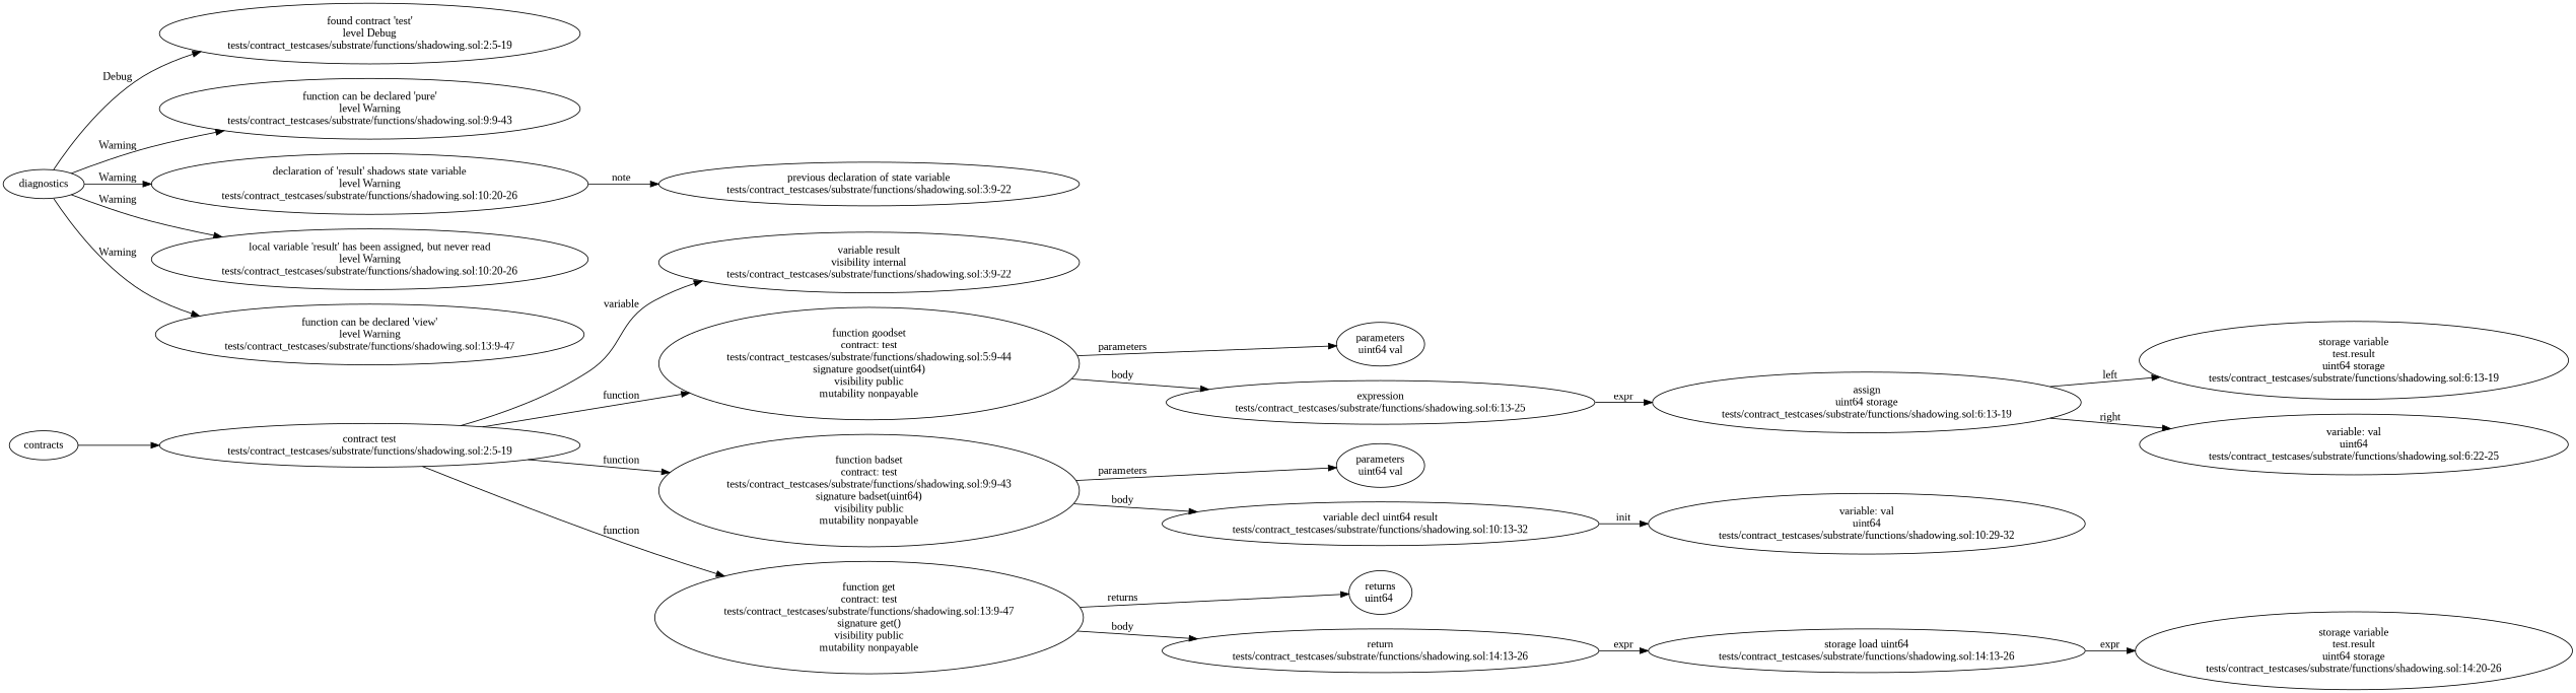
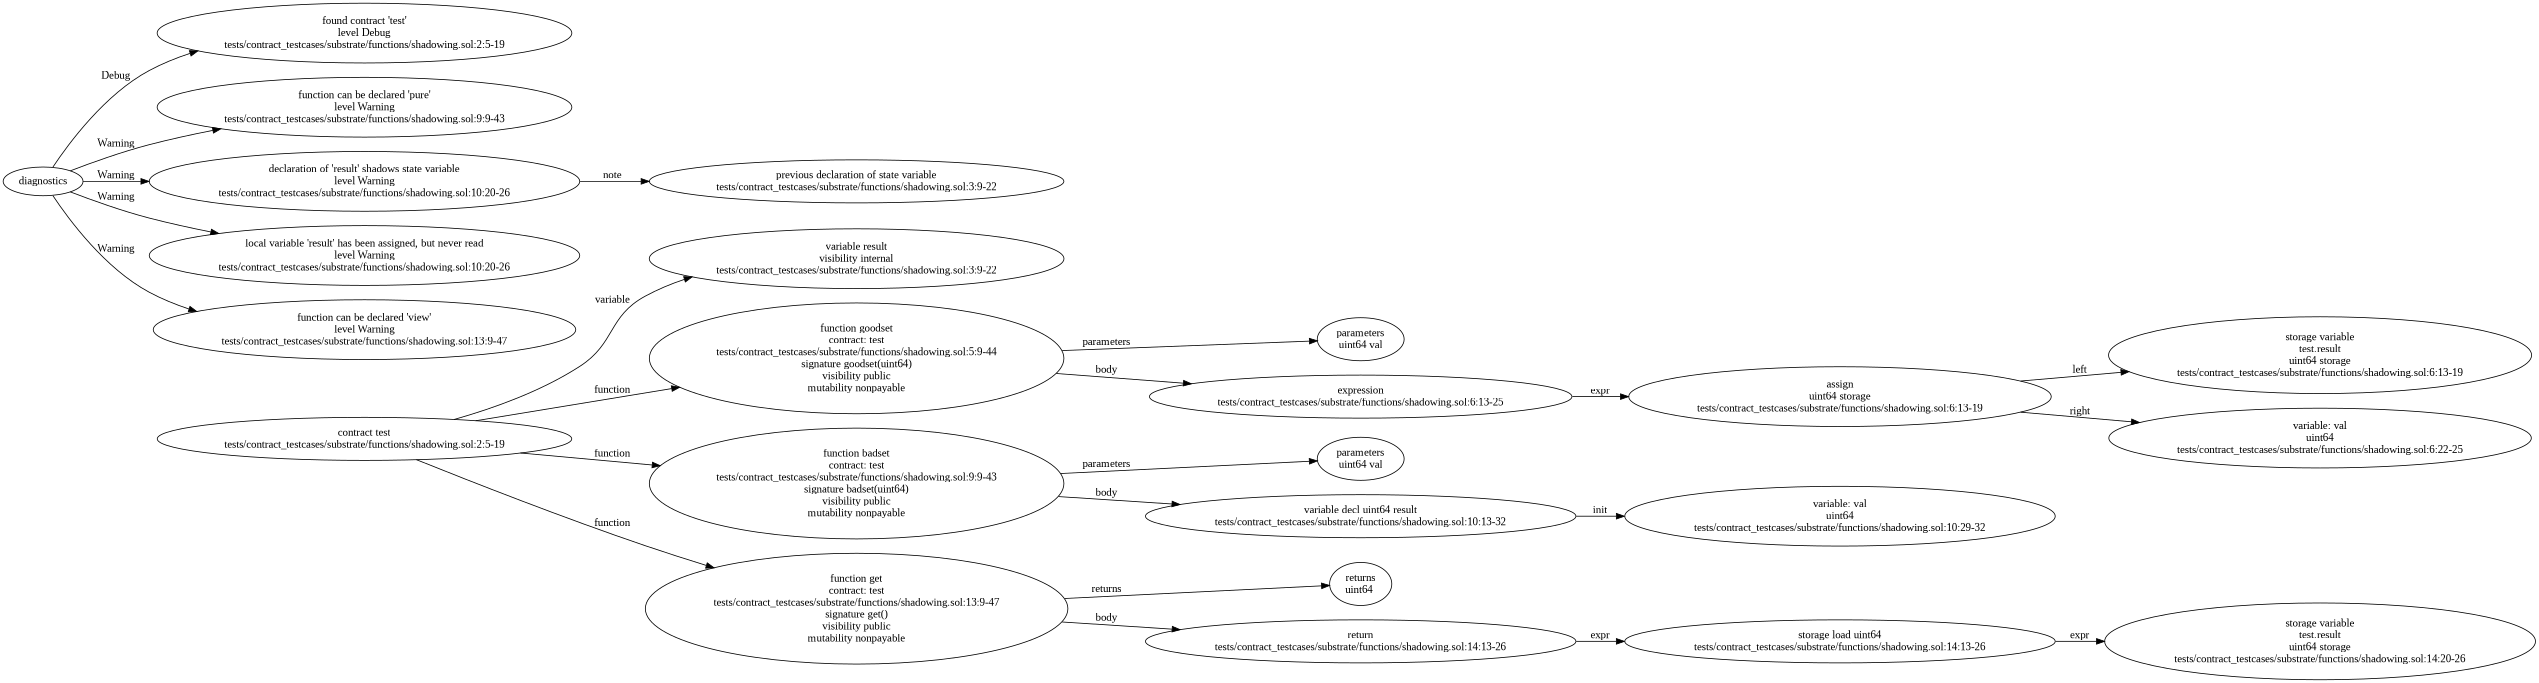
  strict digraph {
    rankdir=LR
    fontname="Liberation Serif"
    node [fontname="Liberation Serif"]
    edge [fontname="Liberation Serif"]
    n1 [label="contract test\ntests/contract_testcases/substrate/functions/shadowing.sol:2:5-19"]
    n2 [label="variable result\nvisibility internal\ntests/contract_testcases/substrate/functions/shadowing.sol:3:9-22"]
    n3 [label="function goodset\ncontract: test\ntests/contract_testcases/substrate/functions/shadowing.sol:5:9-44\nsignature goodset(uint64)\nvisibility public\nmutability nonpayable"]
    n4 [label="function badset\ncontract: test\ntests/contract_testcases/substrate/functions/shadowing.sol:9:9-43\nsignature badset(uint64)\nvisibility public\nmutability nonpayable"]
    n5 [label="function get\ncontract: test\ntests/contract_testcases/substrate/functions/shadowing.sol:13:9-47\nsignature get()\nvisibility public\nmutability nonpayable"]
    n6 [label="parameters\nuint64 val"]
    n7 [label="expression\ntests/contract_testcases/substrate/functions/shadowing.sol:6:13-25"]
    n8 [label="assign\nuint64 storage\ntests/contract_testcases/substrate/functions/shadowing.sol:6:13-19"]
    n9 [label="storage variable\ntest.result\nuint64 storage\ntests/contract_testcases/substrate/functions/shadowing.sol:6:13-19"]
    n10 [label="variable: val\nuint64\ntests/contract_testcases/substrate/functions/shadowing.sol:6:22-25"]
    n11 [label="parameters\nuint64 val"]
    n12 [label="variable decl uint64 result\ntests/contract_testcases/substrate/functions/shadowing.sol:10:13-32"]
    n13 [label="variable: val\nuint64\ntests/contract_testcases/substrate/functions/shadowing.sol:10:29-32"]
    n14 [label="returns\nuint64 "]
    n15 [label="return\ntests/contract_testcases/substrate/functions/shadowing.sol:14:13-26"]
    n16 [label="storage load uint64\ntests/contract_testcases/substrate/functions/shadowing.sol:14:13-26"]
    n17 [label="storage variable\ntest.result\nuint64 storage\ntests/contract_testcases/substrate/functions/shadowing.sol:14:20-26"]
    n18 [label="found contract 'test'\nlevel Debug\ntests/contract_testcases/substrate/functions/shadowing.sol:2:5-19"]
    n19 [label="function can be declared 'pure'\nlevel Warning\ntests/contract_testcases/substrate/functions/shadowing.sol:9:9-43"]
    n20 [label="declaration of 'result' shadows state variable\nlevel Warning\ntests/contract_testcases/substrate/functions/shadowing.sol:10:20-26"]
    n21 [label="previous declaration of state variable\ntests/contract_testcases/substrate/functions/shadowing.sol:3:9-22"]
    n22 [label="local variable 'result' has been assigned, but never read\nlevel Warning\ntests/contract_testcases/substrate/functions/shadowing.sol:10:20-26"]
    n23 [label="function can be declared 'view'\nlevel Warning\ntests/contract_testcases/substrate/functions/shadowing.sol:13:9-47"]
-   contracts
    diagnostics
    n1 -> n2 [label=variable]
    n1 -> n3 [label=function]
    n1 -> n4 [label=function]
    n1 -> n5 [label=function]
    n3 -> n6 [label=parameters]
    n3 -> n7 [label=body]
    n4 -> n11 [label=parameters]
    n4 -> n12 [label=body]
    n5 -> n14 [label=returns]
    n5 -> n15 [label=body]
    n7 -> n8 [label=expr]
    n8 -> n9 [label=left]
    n8 -> n10 [label=right]
    n12 -> n13 [label=init]
    n15 -> n16 [label=expr]
    n16 -> n17 [label=expr]
    n20 -> n21 [label=note]
-   contracts -> n1
    diagnostics -> n18 [label=Debug]
    diagnostics -> n19 [label=Warning]
    diagnostics -> n20 [label=Warning]
    diagnostics -> n22 [label=Warning]
    diagnostics -> n23 [label=Warning]
  }
